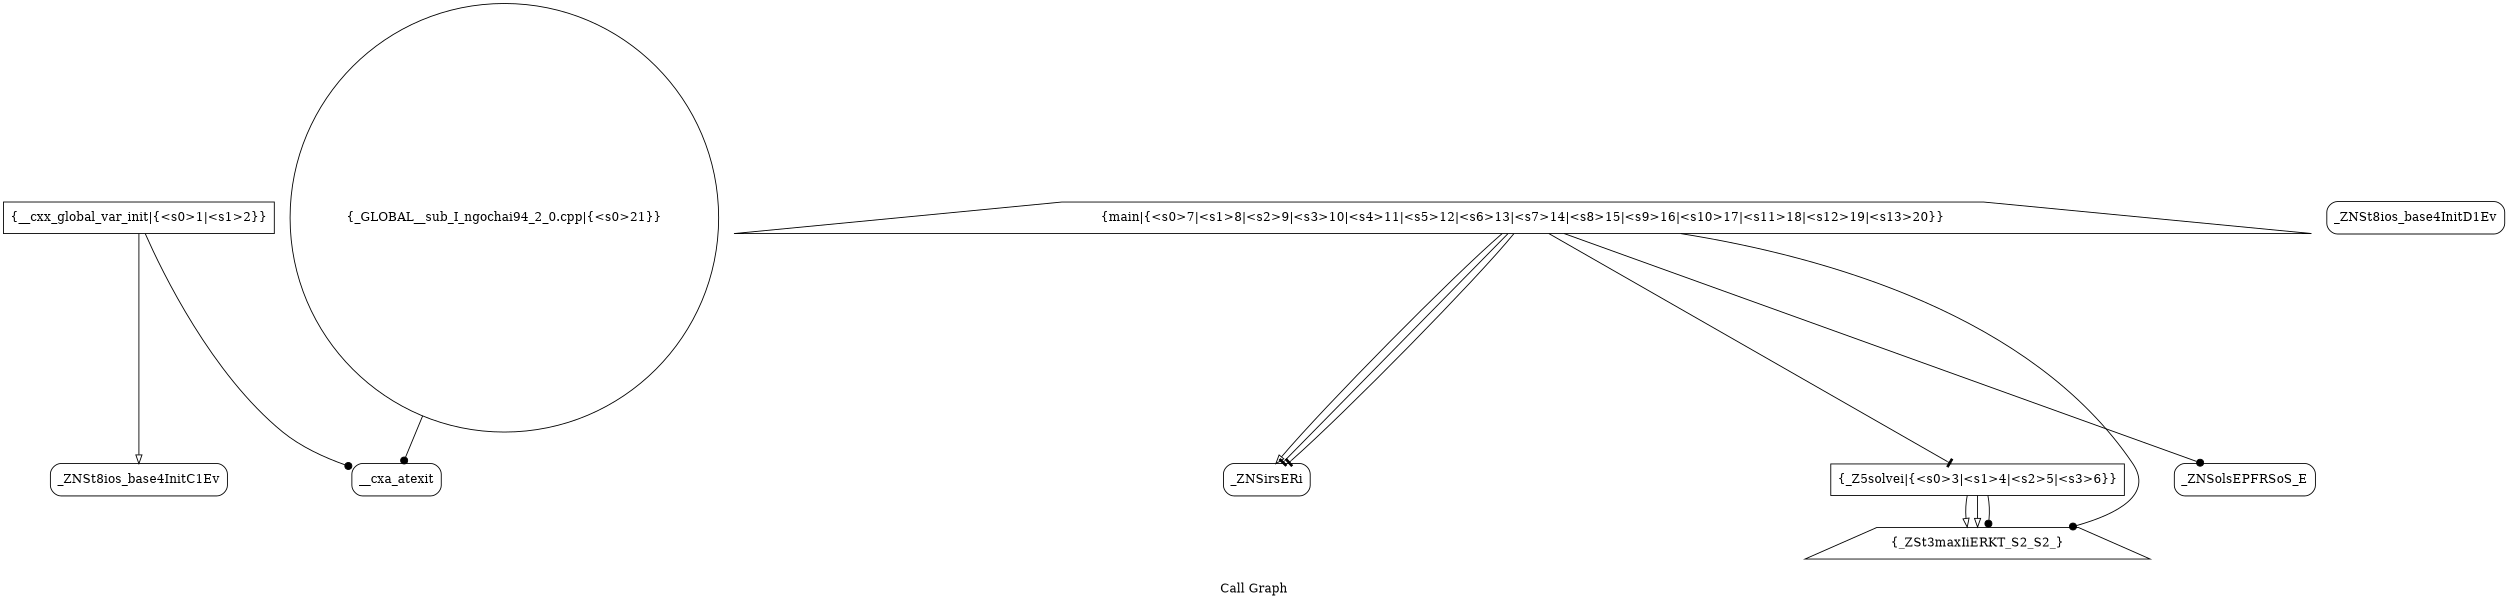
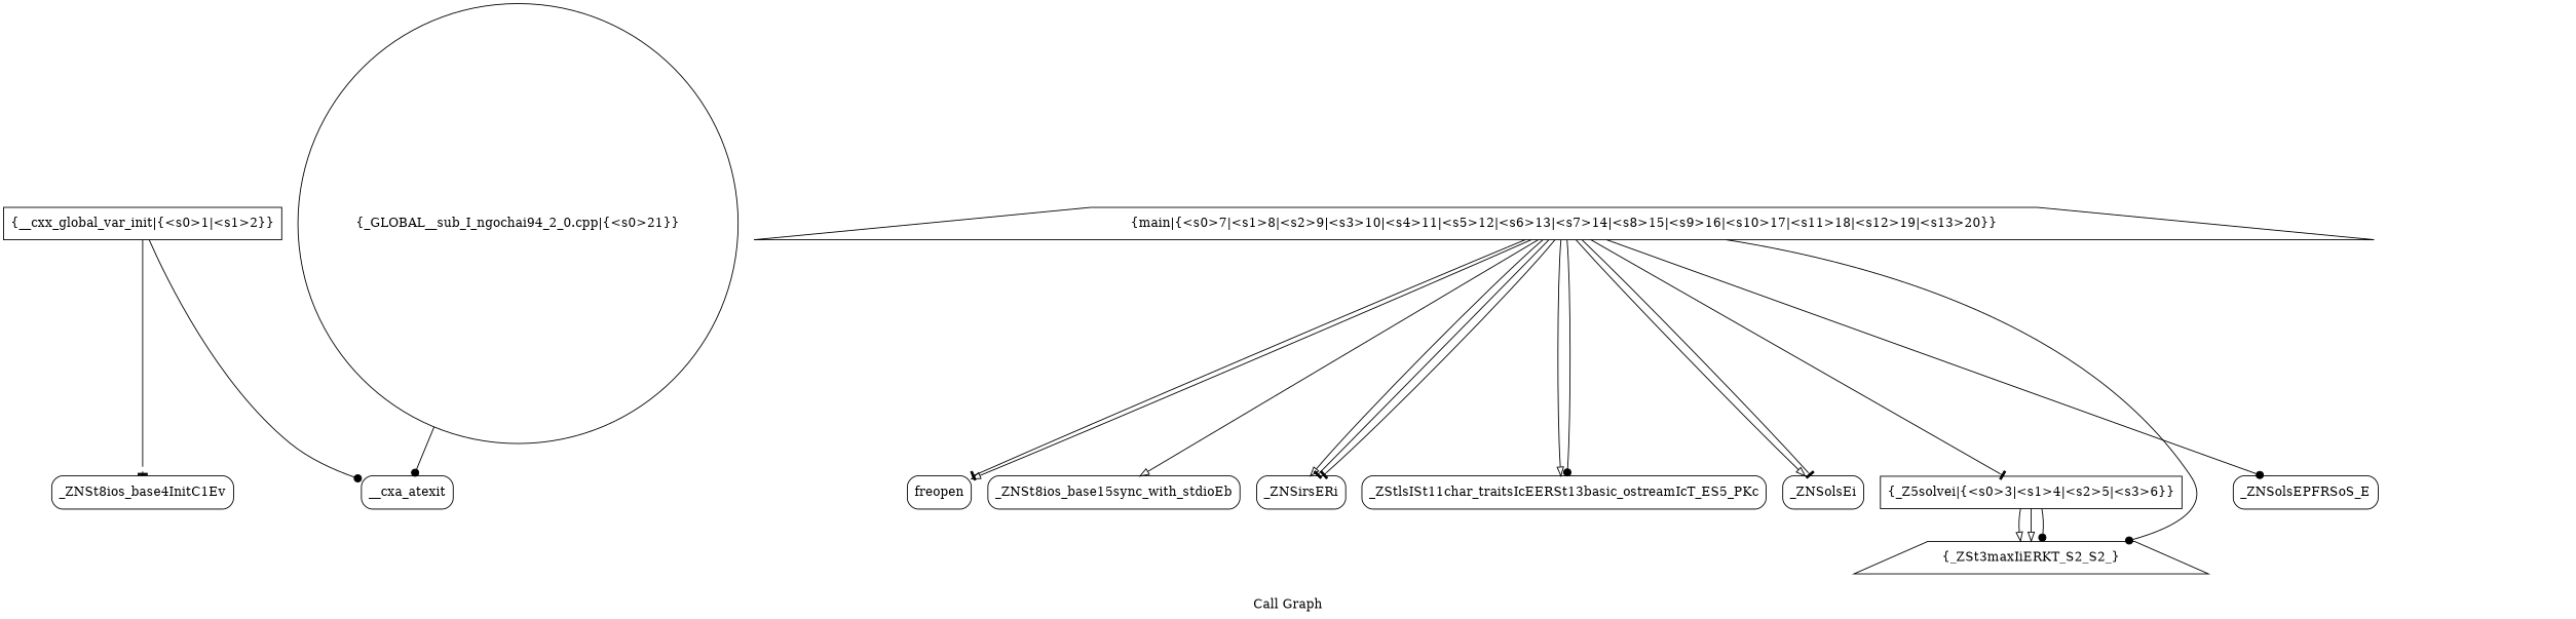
  digraph {
    label="Call Graph"
    node [shape=Mrecord]
    edge [arrowhead=onormal color=black tailport=s0]
    n1 [label="{__cxx_global_var_init|{<s0>1|<s1>2}}" shape=box]
    n2 [label="{_ZNSt8ios_base4InitC1Ev}"]
    n3 [label="{__cxa_atexit}"]
    n4 [label="{main|{<s0>7|<s1>8|<s2>9|<s3>10|<s4>11|<s5>12|<s6>13|<s7>14|<s8>15|<s9>16|<s10>17|<s11>18|<s12>19|<s13>20}}" shape=trapezium]
+   n5 [label="{freopen}"]
+   n6 [label="{_ZNSt8ios_base15sync_with_stdioEb}"]
    n7 [label="{_ZNSirsERi}"]
+   n8 [label="{_ZStlsISt11char_traitsIcEERSt13basic_ostreamIcT_ES5_PKc}"]
+   n9 [label="{_ZNSolsEi}"]
    n10 [label="{_Z5solvei|{<s0>3|<s1>4|<s2>5|<s3>6}}" shape=box]
    n11 [label="{_ZSt3maxIiERKT_S2_S2_}" shape=trapezium]
    n12 [label="{_ZNSolsEPFRSoS_E}"]
-   n13 [label="{_ZNSt8ios_base4InitD1Ev}"]
    n14 [label="{_GLOBAL__sub_I_ngochai94_2_0.cpp|{<s0>21}}" shape=circle]
-   n1 -> n2
+   n1 -> n2 [arrowhead=tee]
    n1 -> n3 [arrowhead=dot tailport=s1]
+   n4 -> n5 [arrowhead=tee]
+   n4 -> n5 [tailport=s1]
+   n4 -> n6 [tailport=s2]
    n4 -> n7 [tailport=s3]
    n4 -> n7 [arrowhead=tee tailport=s7]
    n4 -> n7 [arrowhead=tee tailport=s8]
+   n4 -> n8 [tailport=s4]
+   n4 -> n8 [arrowhead=dot tailport=s6]
+   n4 -> n9 [tailport=s5]
+   n4 -> n9 [arrowhead=tee tailport=s12]
    n4 -> n10 [arrowhead=tee tailport=s10]
    n4 -> n11 [arrowhead=dot tailport=s11]
    n4 -> n12 [arrowhead=dot tailport=s13]
    n10 -> n11 [tailport=s1]
    n10 -> n11 [tailport=s2]
    n10 -> n11 [arrowhead=dot tailport=s3]
    n14 -> n3 [arrowhead=dot]
  }
